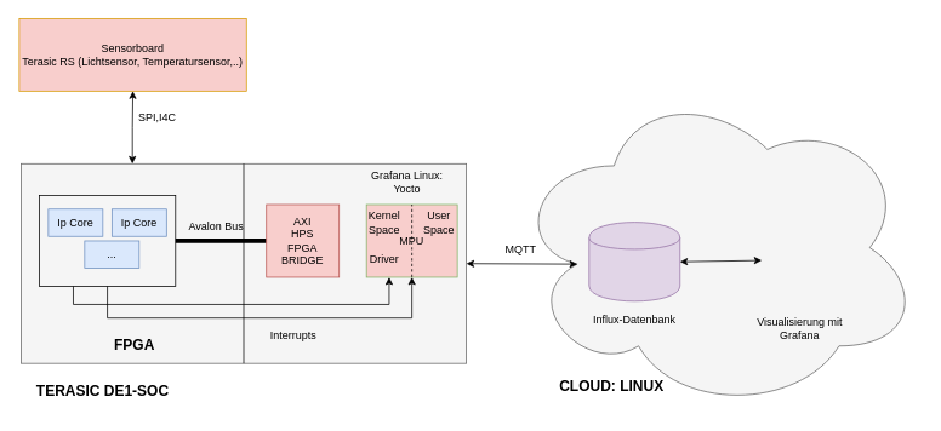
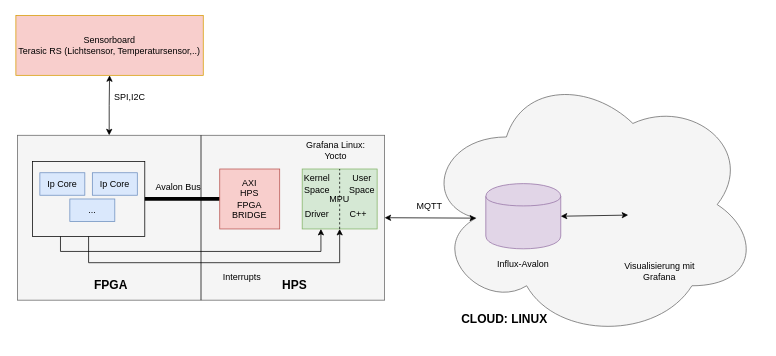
  <mxCell id="0" />
  <mxCell id="1" parent="0" />
  <mxCell id="2" style="edgeStyle=orthogonalEdgeStyle;rounded=0;orthogonalLoop=1;jettySize=auto;html=1;exitX=0.25;exitY=0;exitDx=0;exitDy=0;entryX=0.5;entryY=1;entryDx=0;entryDy=0;endArrow=classic;endFill=1;strokeWidth=1;startArrow=classic;startFill=1;" edge="1" parent="1" source="3" target="8"><mxGeometry relative="1" as="geometry" /></mxCell>
  <mxCell id="3" value="" style="rounded=0;whiteSpace=wrap;html=1;fillColor=#f5f5f5;strokeColor=#666666;fontColor=#333333;" vertex="1" parent="1"><mxGeometry x="22" y="180" width="490" height="220" as="geometry" /></mxCell>
  <mxCell id="4" style="edgeStyle=orthogonalEdgeStyle;rounded=0;orthogonalLoop=1;jettySize=auto;html=1;exitX=0.25;exitY=1;exitDx=0;exitDy=0;entryX=0.25;entryY=1;entryDx=0;entryDy=0;" edge="1" parent="1" source="7" target="14"><mxGeometry relative="1" as="geometry" /></mxCell>
  <mxCell id="5" style="edgeStyle=orthogonalEdgeStyle;rounded=0;orthogonalLoop=1;jettySize=auto;html=1;exitX=0.5;exitY=1;exitDx=0;exitDy=0;entryX=0.5;entryY=1;entryDx=0;entryDy=0;" edge="1" parent="1" source="7" target="14"><mxGeometry relative="1" as="geometry"><Array as="points"><mxPoint x="117" y="350" /><mxPoint x="452" y="350" /></Array></mxGeometry></mxCell>
  <mxCell id="6" style="edgeStyle=orthogonalEdgeStyle;rounded=0;orthogonalLoop=1;jettySize=auto;html=1;exitX=1;exitY=0.5;exitDx=0;exitDy=0;entryX=0;entryY=0.5;entryDx=0;entryDy=0;endArrow=none;endFill=0;strokeWidth=5;" edge="1" parent="1" source="7" target="13"><mxGeometry relative="1" as="geometry" /></mxCell>
  <mxCell id="7" value="" style="rounded=0;whiteSpace=wrap;html=1;fillColor=none;" vertex="1" parent="1"><mxGeometry x="42" y="215" width="150" height="100" as="geometry" /></mxCell>
  <mxCell id="8" value="Sensorboard&lt;br&gt;Terasic RS (Lichtsensor, Temperatursensor,..)" style="rounded=0;whiteSpace=wrap;html=1;fillColor=#f8cecc;strokeColor=#d79b00;" vertex="1" parent="1"><mxGeometry x="20" y="20" width="250" height="80" as="geometry" /></mxCell>
  <mxCell id="9" value="" style="endArrow=none;html=1;entryX=0.5;entryY=0;entryDx=0;entryDy=0;exitX=0.5;exitY=1;exitDx=0;exitDy=0;" edge="1" parent="1" source="3" target="3"><mxGeometry width="50" height="50" relative="1" as="geometry"><mxPoint x="-18" y="320" as="sourcePoint" /><mxPoint x="32" y="270" as="targetPoint" /></mxGeometry></mxCell>
  <mxCell id="10" value="Ip Core" style="rounded=0;whiteSpace=wrap;html=1;fillColor=#dae8fc;strokeColor=#6c8ebf;" vertex="1" parent="1"><mxGeometry x="52" y="230" width="60" height="30" as="geometry" /></mxCell>
  <mxCell id="11" value="Ip Core" style="rounded=0;whiteSpace=wrap;html=1;fillColor=#dae8fc;strokeColor=#6c8ebf;" vertex="1" parent="1"><mxGeometry x="122" y="230" width="60" height="30" as="geometry" /></mxCell>
  <mxCell id="12" value="&lt;div&gt;...&lt;/div&gt;" style="rounded=0;whiteSpace=wrap;html=1;fillColor=#dae8fc;strokeColor=#6c8ebf;" vertex="1" parent="1"><mxGeometry x="92" y="265" width="60" height="30" as="geometry" /></mxCell>
  <mxCell id="13" value="&lt;div&gt;&lt;br&gt;&lt;/div&gt;&lt;div&gt;AXI&lt;/div&gt;&lt;div&gt;HPS&lt;/div&gt;&lt;div&gt;FPGA &lt;br&gt;BRIDGE&lt;br&gt;&lt;/div&gt;&lt;div&gt;&lt;br&gt;&lt;/div&gt;" style="rounded=0;whiteSpace=wrap;html=1;fillColor=#f8cecc;strokeColor=#b85450;" vertex="1" parent="1"><mxGeometry x="292" y="225" width="80" height="80" as="geometry" /></mxCell>
- <mxCell id="14" value="MPU" style="rounded=0;whiteSpace=wrap;html=1;fillColor=#f8cecc;strokeColor=#82b366;" vertex="1" parent="1"><mxGeometry x="402" y="225" width="100" height="80" as="geometry" /></mxCell>
+ <mxCell id="14" value="MPU" style="rounded=0;whiteSpace=wrap;html=1;fillColor=#d5e8d4;strokeColor=#82b366;" vertex="1" parent="1"><mxGeometry x="402" y="225" width="100" height="80" as="geometry" /></mxCell>
  <mxCell id="15" value="&lt;b&gt;&lt;font style=&quot;font-size: 16px&quot;&gt;FPGA&lt;/font&gt;&lt;/b&gt;" style="text;html=1;strokeColor=none;fillColor=none;align=center;verticalAlign=middle;whiteSpace=wrap;rounded=0;" vertex="1" parent="1"><mxGeometry x="127" y="370" width="40" height="20" as="geometry" /></mxCell>
+ <mxCell id="16" value="&lt;font size=&quot;1&quot;&gt;&lt;b style=&quot;font-size: 16px&quot;&gt;HPS&lt;/b&gt;&lt;/font&gt;" style="text;html=1;strokeColor=none;fillColor=none;align=center;verticalAlign=middle;whiteSpace=wrap;rounded=0;" vertex="1" parent="1"><mxGeometry x="372" y="370" width="40" height="20" as="geometry" /></mxCell>
  <mxCell id="17" value="Avalon Bus" style="text;html=1;strokeColor=none;fillColor=none;align=center;verticalAlign=middle;whiteSpace=wrap;rounded=0;" vertex="1" parent="1"><mxGeometry x="192" y="240" width="90" height="20" as="geometry" /></mxCell>
- <mxCell id="18" value="SPI,I4C" style="text;html=1;strokeColor=none;fillColor=none;align=center;verticalAlign=middle;whiteSpace=wrap;rounded=0;" vertex="1" parent="1"><mxGeometry x="152" y="120" width="40" height="20" as="geometry" /></mxCell>
+ <mxCell id="18" value="SPI,I2C" style="text;html=1;strokeColor=none;fillColor=none;align=center;verticalAlign=middle;whiteSpace=wrap;rounded=0;" vertex="1" parent="1"><mxGeometry x="152" y="120" width="40" height="20" as="geometry" /></mxCell>
  <mxCell id="19" value="Interrupts" style="text;html=1;strokeColor=none;fillColor=none;align=center;verticalAlign=middle;whiteSpace=wrap;rounded=0;" vertex="1" parent="1"><mxGeometry x="302" y="360" width="40" height="20" as="geometry" /></mxCell>
  <mxCell id="20" value="&lt;font style=&quot;font-size: 16px&quot;&gt;&lt;b&gt;CLOUD: LINUX&lt;br&gt;&lt;/b&gt;&lt;/font&gt;" style="text;html=1;strokeColor=none;fillColor=none;align=center;verticalAlign=middle;whiteSpace=wrap;rounded=0;" vertex="1" parent="1"><mxGeometry x="592" y="414.5" width="160" height="20" as="geometry" /></mxCell>
  <mxCell id="21" value="" style="endArrow=none;dashed=1;html=1;strokeWidth=1;entryX=0.5;entryY=0;entryDx=0;entryDy=0;exitX=0.5;exitY=1;exitDx=0;exitDy=0;jumpSize=20;" edge="1" parent="1" source="14" target="14"><mxGeometry width="50" height="50" relative="1" as="geometry"><mxPoint x="22" y="500" as="sourcePoint" /><mxPoint x="72" y="450" as="targetPoint" /></mxGeometry></mxCell>
  <mxCell id="22" value="User&lt;br&gt;Space" style="text;html=1;strokeColor=none;fillColor=none;align=center;verticalAlign=middle;whiteSpace=wrap;rounded=0;" vertex="1" parent="1"><mxGeometry x="462" y="235" width="40" height="20" as="geometry" /></mxCell>
  <mxCell id="23" value="Kernel&lt;br&gt;Space" style="text;html=1;strokeColor=none;fillColor=none;align=center;verticalAlign=middle;whiteSpace=wrap;rounded=0;" vertex="1" parent="1"><mxGeometry x="402" y="235" width="40" height="20" as="geometry" /></mxCell>
  <mxCell id="24" value="" style="ellipse;shape=cloud;whiteSpace=wrap;html=1;fillColor=#f5f5f5;strokeColor=#666666;fontColor=#333333;" vertex="1" parent="1"><mxGeometry x="562" y="92" width="450" height="361" as="geometry" /></mxCell>
- <mxCell id="25" value="&lt;b&gt;&lt;font style=&quot;font-size: 16px&quot;&gt;TERASIC DE1-SOC&lt;/font&gt;&lt;/b&gt;" style="text;html=1;strokeColor=none;fillColor=none;align=center;verticalAlign=middle;whiteSpace=wrap;rounded=0;" vertex="1" parent="1"><mxGeometry x="32" y="420" width="160" height="20" as="geometry" /></mxCell>
  <mxCell id="26" value="" style="shape=cylinder;whiteSpace=wrap;html=1;boundedLbl=1;backgroundOutline=1;fillColor=#e1d5e7;strokeColor=#9673a6;" vertex="1" parent="1"><mxGeometry x="647" y="244.5" width="100" height="87" as="geometry" /></mxCell>
  <mxCell id="27" value="" style="shape=image;html=1;verticalAlign=top;verticalLabelPosition=bottom;labelBackgroundColor=#ffffff;imageAspect=0;aspect=fixed;image=https://cdn2.iconfinder.com/data/icons/picol-vector/32/screen_4to3-128.png;fillColor=none;" vertex="1" parent="1"><mxGeometry x="837" y="244.5" width="84" height="84" as="geometry" /></mxCell>
- <mxCell id="28" value="Influx-Datenbank" style="text;html=1;strokeColor=none;fillColor=none;align=center;verticalAlign=middle;whiteSpace=wrap;rounded=0;" vertex="1" parent="1"><mxGeometry x="642" y="341.5" width="110" height="20" as="geometry" /></mxCell>
+ <mxCell id="28" value="Influx-Avalon" style="text;html=1;strokeColor=none;fillColor=none;align=center;verticalAlign=middle;whiteSpace=wrap;rounded=0;" vertex="1" parent="1"><mxGeometry x="642" y="341.5" width="110" height="20" as="geometry" /></mxCell>
  <mxCell id="29" value="Visualisierung mit Grafana" style="text;html=1;strokeColor=none;fillColor=none;align=center;verticalAlign=middle;whiteSpace=wrap;rounded=0;" vertex="1" parent="1"><mxGeometry x="831" y="351.5" width="96" height="20" as="geometry" /></mxCell>
  <mxCell id="30" value="" style="endArrow=classic;startArrow=classic;html=1;strokeWidth=1;entryX=0;entryY=0.5;entryDx=0;entryDy=0;exitX=1;exitY=0.5;exitDx=0;exitDy=0;" edge="1" parent="1" source="26" target="27"><mxGeometry width="50" height="50" relative="1" as="geometry"><mxPoint x="207" y="556.5" as="sourcePoint" /><mxPoint x="257" y="506.5" as="targetPoint" /></mxGeometry></mxCell>
  <mxCell id="31" value="" style="endArrow=classic;startArrow=classic;html=1;strokeWidth=1;entryX=0.16;entryY=0.55;entryDx=0;entryDy=0;entryPerimeter=0;exitX=1;exitY=0.5;exitDx=0;exitDy=0;" edge="1" parent="1" source="3" target="24"><mxGeometry width="50" height="50" relative="1" as="geometry"><mxPoint x="572" y="340" as="sourcePoint" /><mxPoint x="622" y="290" as="targetPoint" /></mxGeometry></mxCell>
  <mxCell id="32" value="MQTT" style="text;html=1;strokeColor=none;fillColor=none;align=center;verticalAlign=middle;whiteSpace=wrap;rounded=0;" vertex="1" parent="1"><mxGeometry x="552" y="265" width="40" height="20" as="geometry" /></mxCell>
+ <mxCell id="33" value="C++" style="text;html=1;strokeColor=none;fillColor=none;align=center;verticalAlign=middle;whiteSpace=wrap;rounded=0;" vertex="1" parent="1"><mxGeometry x="457" y="275" width="40" height="20" as="geometry" /></mxCell>
  <mxCell id="34" value="Driver" style="text;html=1;strokeColor=none;fillColor=none;align=center;verticalAlign=middle;whiteSpace=wrap;rounded=0;" vertex="1" parent="1"><mxGeometry x="402" y="275" width="40" height="20" as="geometry" /></mxCell>
  <mxCell id="35" value="Grafana Linux: Yocto" style="text;html=1;strokeColor=none;fillColor=none;align=center;verticalAlign=middle;whiteSpace=wrap;rounded=0;" vertex="1" parent="1"><mxGeometry x="392" y="190" width="110" height="20" as="geometry" /></mxCell>
